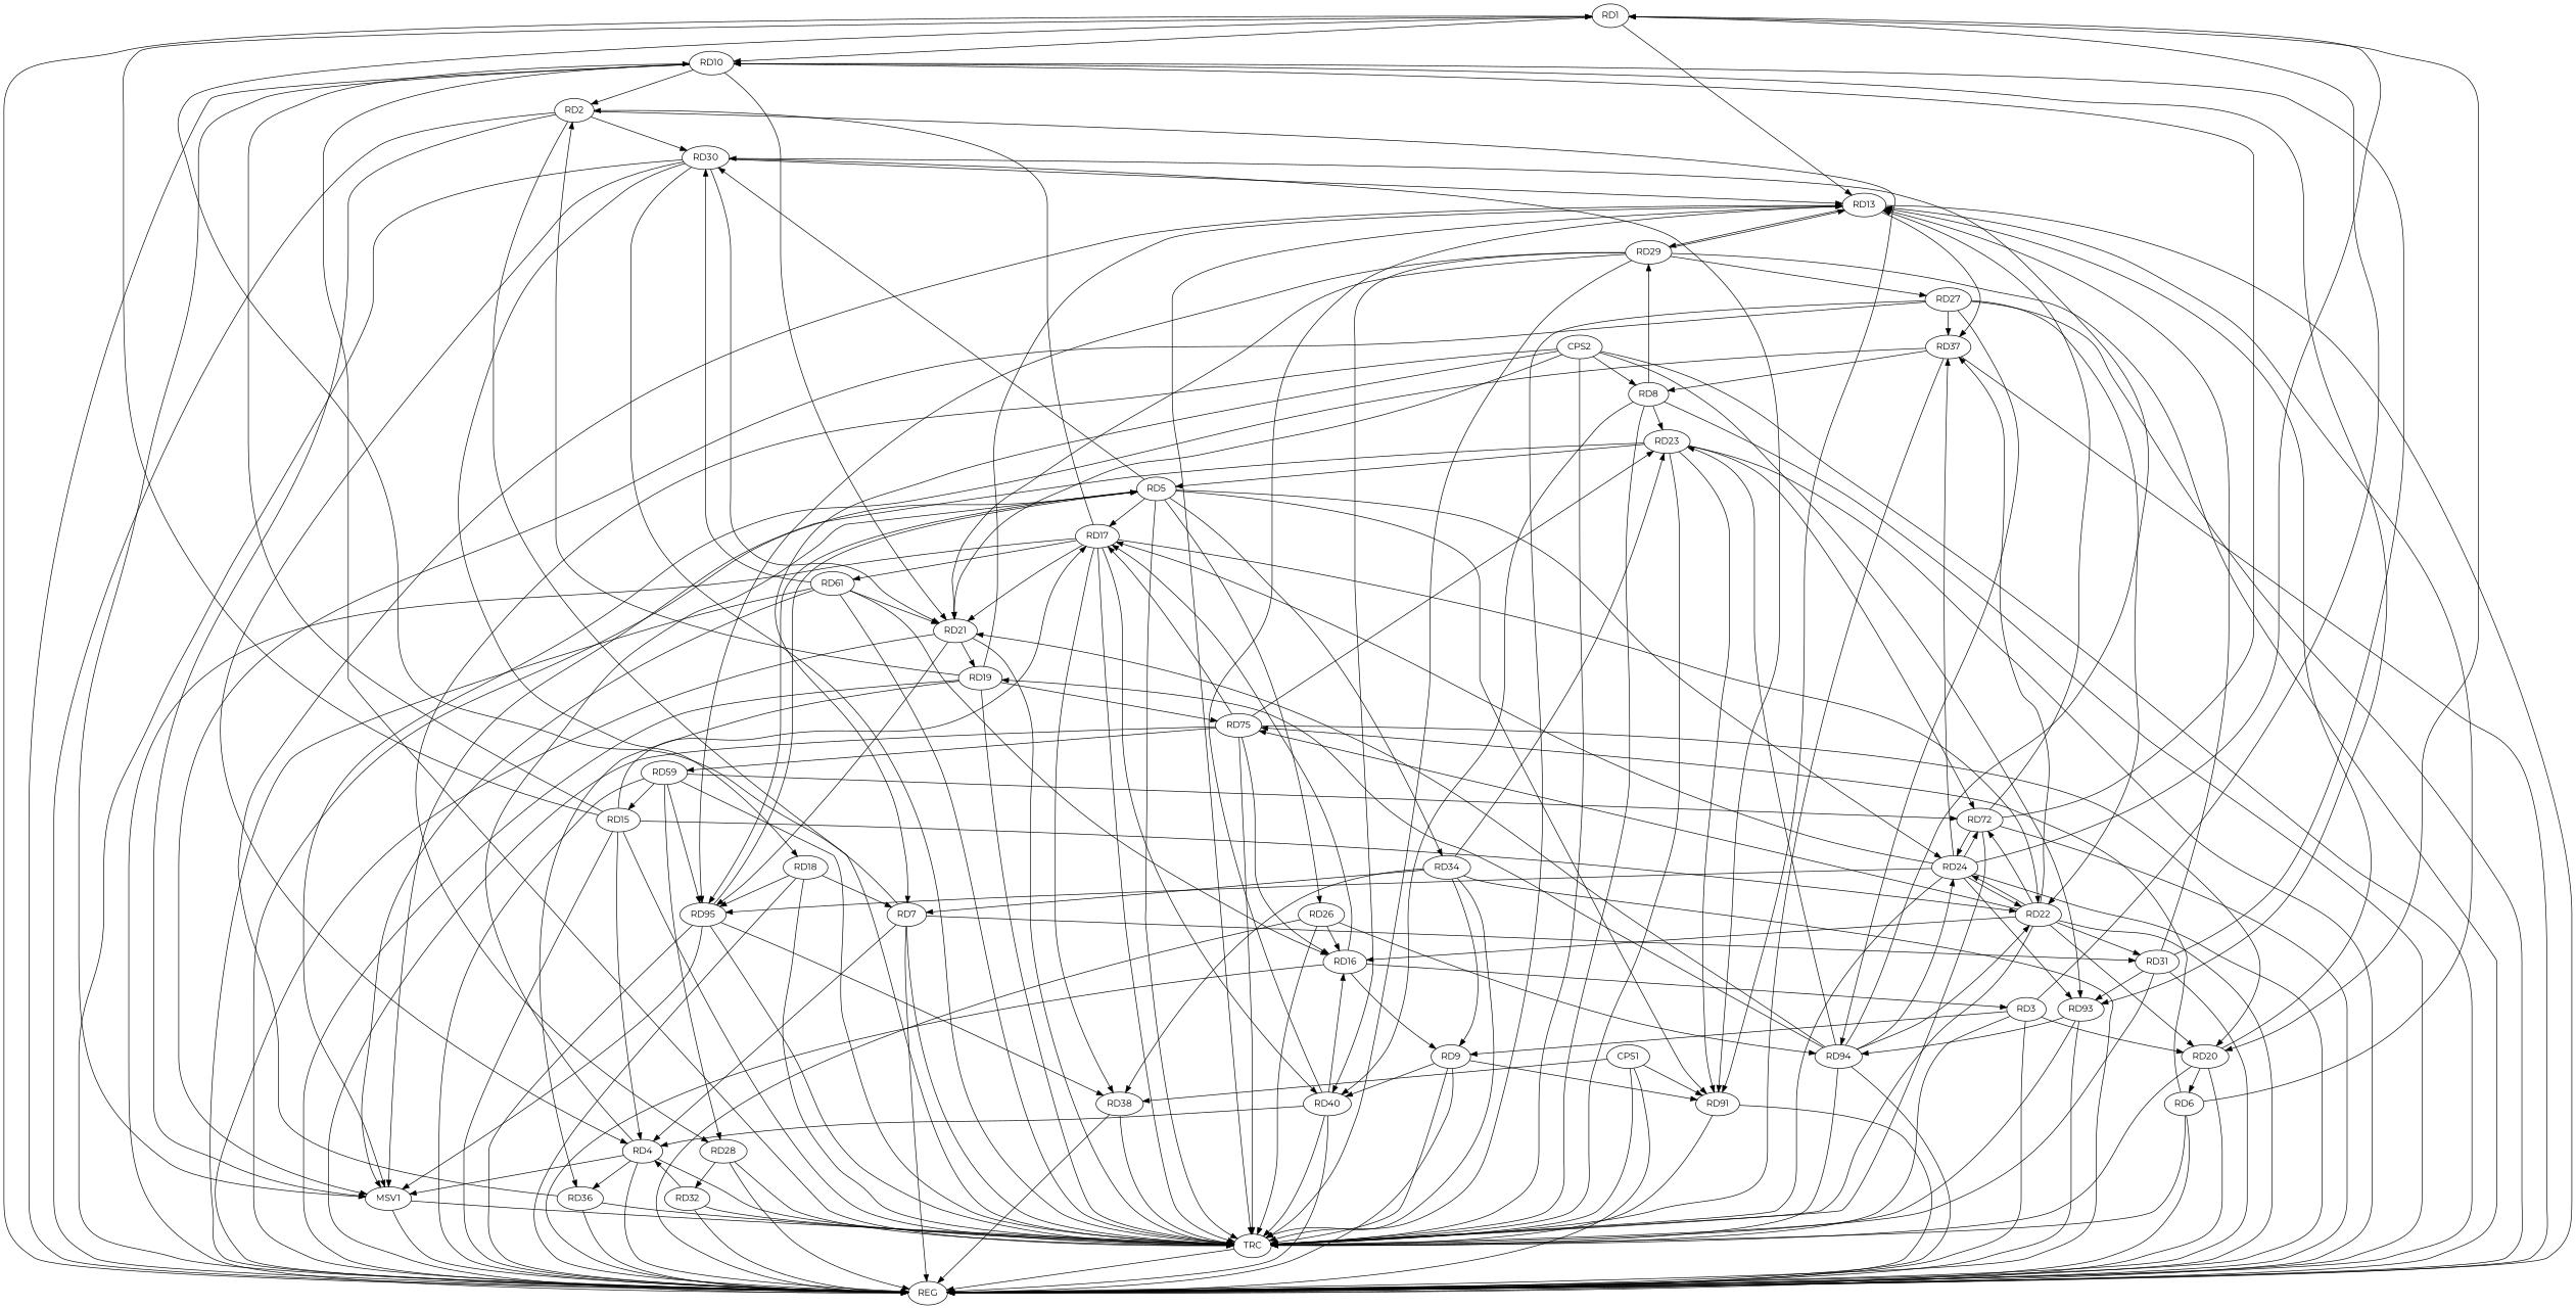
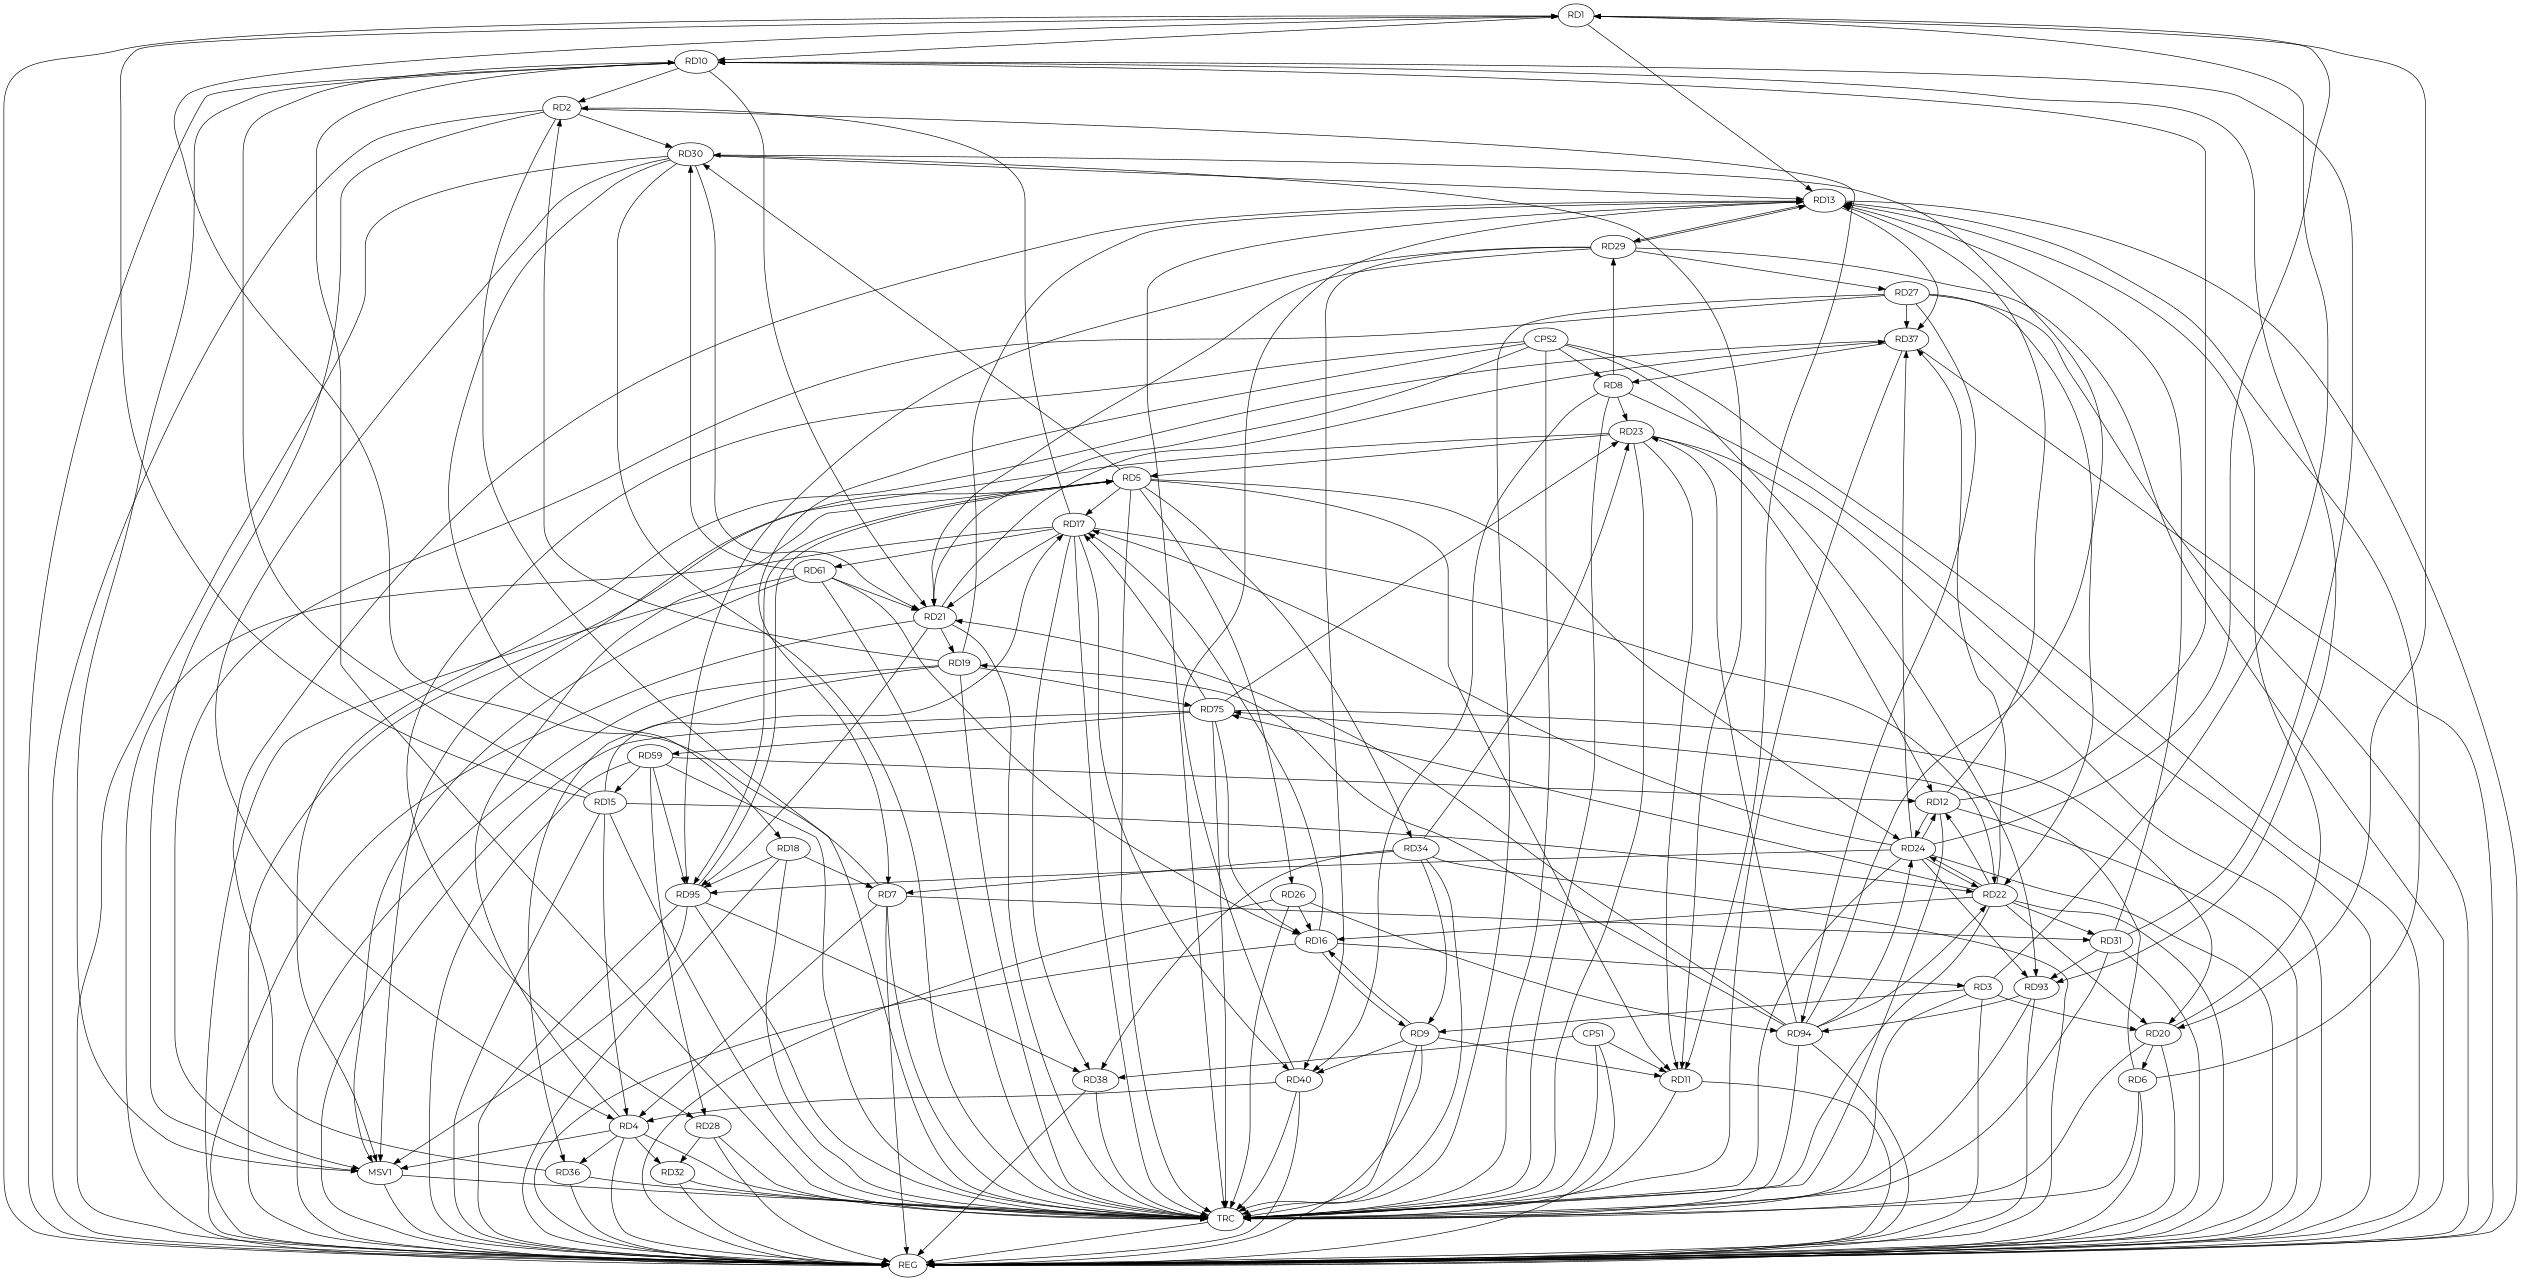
  strict digraph {
    fontname=Montserrat
    node [fontname=Montserrat]
    edge [fontname=Montserrat]
    n1 [label=RD1]
    n2 [label=RD10]
    n3 [label=RD13]
    n4 [label=RD20]
    n5 [label=REG]
    n6 [label=TRC]
    n7 [label=RD2]
    n8 [label=MSV1]
    n9 [label=RD21]
    n10 [label=RD93]
    n11 [label=RD29]
    n12 [label=RD37]
    n13 [label=RD6]
-   n14 [label=RD91]
+   n14 [label=RD11]
    n15 [label=RD30]
    n16 [label=RD4]
    n17 [label=RD18]
    n18 [label=RD3]
    n19 [label=RD9]
    n20 [label=RD40]
    n21 [label=RD16]
    n22 [label=RD5]
    n23 [label=RD36]
    n24 [label=RD17]
    n25 [label=RD24]
    n26 [label=RD26]
    n27 [label=RD34]
    n28 [label=RD95]
    n29 [label=RD22]
    n30 [label=RD38]
    n31 [label=RD61]
-   n32 [label=RD72]
+   n32 [label=RD12]
    n33 [label=RD94]
    n34 [label=RD7]
    n35 [label=RD23]
    n36 [label=RD75]
    n37 [label=RD59]
    n38 [label=RD31]
    n39 [label=RD8]
    n40 [label=RD27]
    n41 [label=RD19]
    n42 [label=RD15]
    n43 [label=RD28]
    n44 [label=RD32]
    n45 [label=CPS1]
    n46 [label=CPS2]
    n1 -> n2
    n1 -> n3
    n1 -> n4
    n1 -> n5
    n2 -> n5
    n2 -> n6
    n2 -> n7
    n2 -> n8
    n2 -> n9
    n2 -> n10
    n3 -> n5
    n3 -> n6
    n3 -> n11
    n3 -> n12
    n4 -> n3
    n4 -> n5
    n4 -> n6
    n4 -> n13
    n6 -> n5
    n7 -> n5
    n7 -> n6
    n7 -> n8
    n7 -> n14
    n7 -> n15
    n8 -> n5
    n8 -> n6
    n9 -> n5
    n9 -> n6
+   n9 -> n12
    n9 -> n28
    n9 -> n41
    n10 -> n5
    n10 -> n6
    n10 -> n33
    n11 -> n3
    n11 -> n5
-   n11 -> n6
    n11 -> n9
    n11 -> n20
    n11 -> n28
    n11 -> n40
    n12 -> n5
    n12 -> n6
    n12 -> n8
    n12 -> n39
    n13 -> n3
    n13 -> n5
    n13 -> n6
    n13 -> n36
    n14 -> n5
    n14 -> n6
    n15 -> n3
    n15 -> n5
    n15 -> n6
    n15 -> n9
    n15 -> n14
    n15 -> n16
    n15 -> n17
    n16 -> n5
    n16 -> n6
    n16 -> n8
    n16 -> n22
    n16 -> n23
    n17 -> n5
    n17 -> n6
    n17 -> n28
    n17 -> n34
    n18 -> n1
    n18 -> n4
    n18 -> n5
    n18 -> n6
    n18 -> n19
    n19 -> n5
    n19 -> n6
    n19 -> n14
    n19 -> n20
-   n20 -> n21
+   n19 -> n21
    n20 -> n3
    n20 -> n5
    n20 -> n6
    n20 -> n16
    n21 -> n5
    n21 -> n18
    n21 -> n19
    n21 -> n24
    n22 -> n5
    n22 -> n6
    n22 -> n14
    n22 -> n15
    n22 -> n24
    n22 -> n25
    n22 -> n26
    n22 -> n27
    n22 -> n28
    n23 -> n3
    n23 -> n5
    n23 -> n6
    n24 -> n5
    n24 -> n6
    n24 -> n7
    n24 -> n9
    n24 -> n20
    n24 -> n29
    n24 -> n30
    n24 -> n31
    n25 -> n1
    n25 -> n5
    n25 -> n6
    n25 -> n10
    n25 -> n12
    n25 -> n24
    n25 -> n28
    n25 -> n29
    n25 -> n32
    n26 -> n5
    n26 -> n6
    n26 -> n21
    n26 -> n33
    n27 -> n5
    n27 -> n6
    n27 -> n19
    n27 -> n30
    n27 -> n34
    n27 -> n35
    n28 -> n5
    n28 -> n6
    n28 -> n8
    n28 -> n22
    n28 -> n30
    n29 -> n4
    n29 -> n5
    n29 -> n6
    n29 -> n12
    n29 -> n21
    n29 -> n25
    n29 -> n32
    n29 -> n36
    n29 -> n38
    n30 -> n5
    n30 -> n6
    n31 -> n5
    n31 -> n6
    n31 -> n8
    n31 -> n9
    n31 -> n15
    n31 -> n21
    n32 -> n2
    n32 -> n3
    n32 -> n5
    n32 -> n6
    n32 -> n25
    n33 -> n5
    n33 -> n6
    n33 -> n9
    n33 -> n15
    n33 -> n25
    n33 -> n29
    n33 -> n35
    n33 -> n41
    n34 -> n1
    n34 -> n5
    n34 -> n6
    n34 -> n16
    n34 -> n38
    n35 -> n5
    n35 -> n6
    n35 -> n8
    n35 -> n14
    n35 -> n22
    n35 -> n32
    n36 -> n4
    n36 -> n5
    n36 -> n6
    n36 -> n21
    n36 -> n24
    n36 -> n35
    n36 -> n37
    n37 -> n5
    n37 -> n6
    n37 -> n28
    n37 -> n32
    n37 -> n42
    n37 -> n43
    n38 -> n2
    n38 -> n3
    n38 -> n5
    n38 -> n6
    n38 -> n10
    n39 -> n5
    n39 -> n6
    n39 -> n11
    n39 -> n20
    n39 -> n35
    n40 -> n5
    n40 -> n6
    n40 -> n8
    n40 -> n12
    n40 -> n29
    n40 -> n33
    n41 -> n3
    n41 -> n5
    n41 -> n6
    n41 -> n7
    n41 -> n23
    n41 -> n36
    n42 -> n1
    n42 -> n2
    n42 -> n5
    n42 -> n6
    n42 -> n16
    n42 -> n24
    n42 -> n29
    n43 -> n5
    n43 -> n6
    n43 -> n44
    n44 -> n5
    n44 -> n6
-   n44 -> n16
+   n16 -> n44
    n45 -> n5
    n45 -> n6
    n45 -> n14
    n45 -> n30
    n46 -> n5
    n46 -> n6
    n46 -> n9
    n46 -> n10
    n46 -> n34
    n46 -> n39
    n46 -> n43
  }
